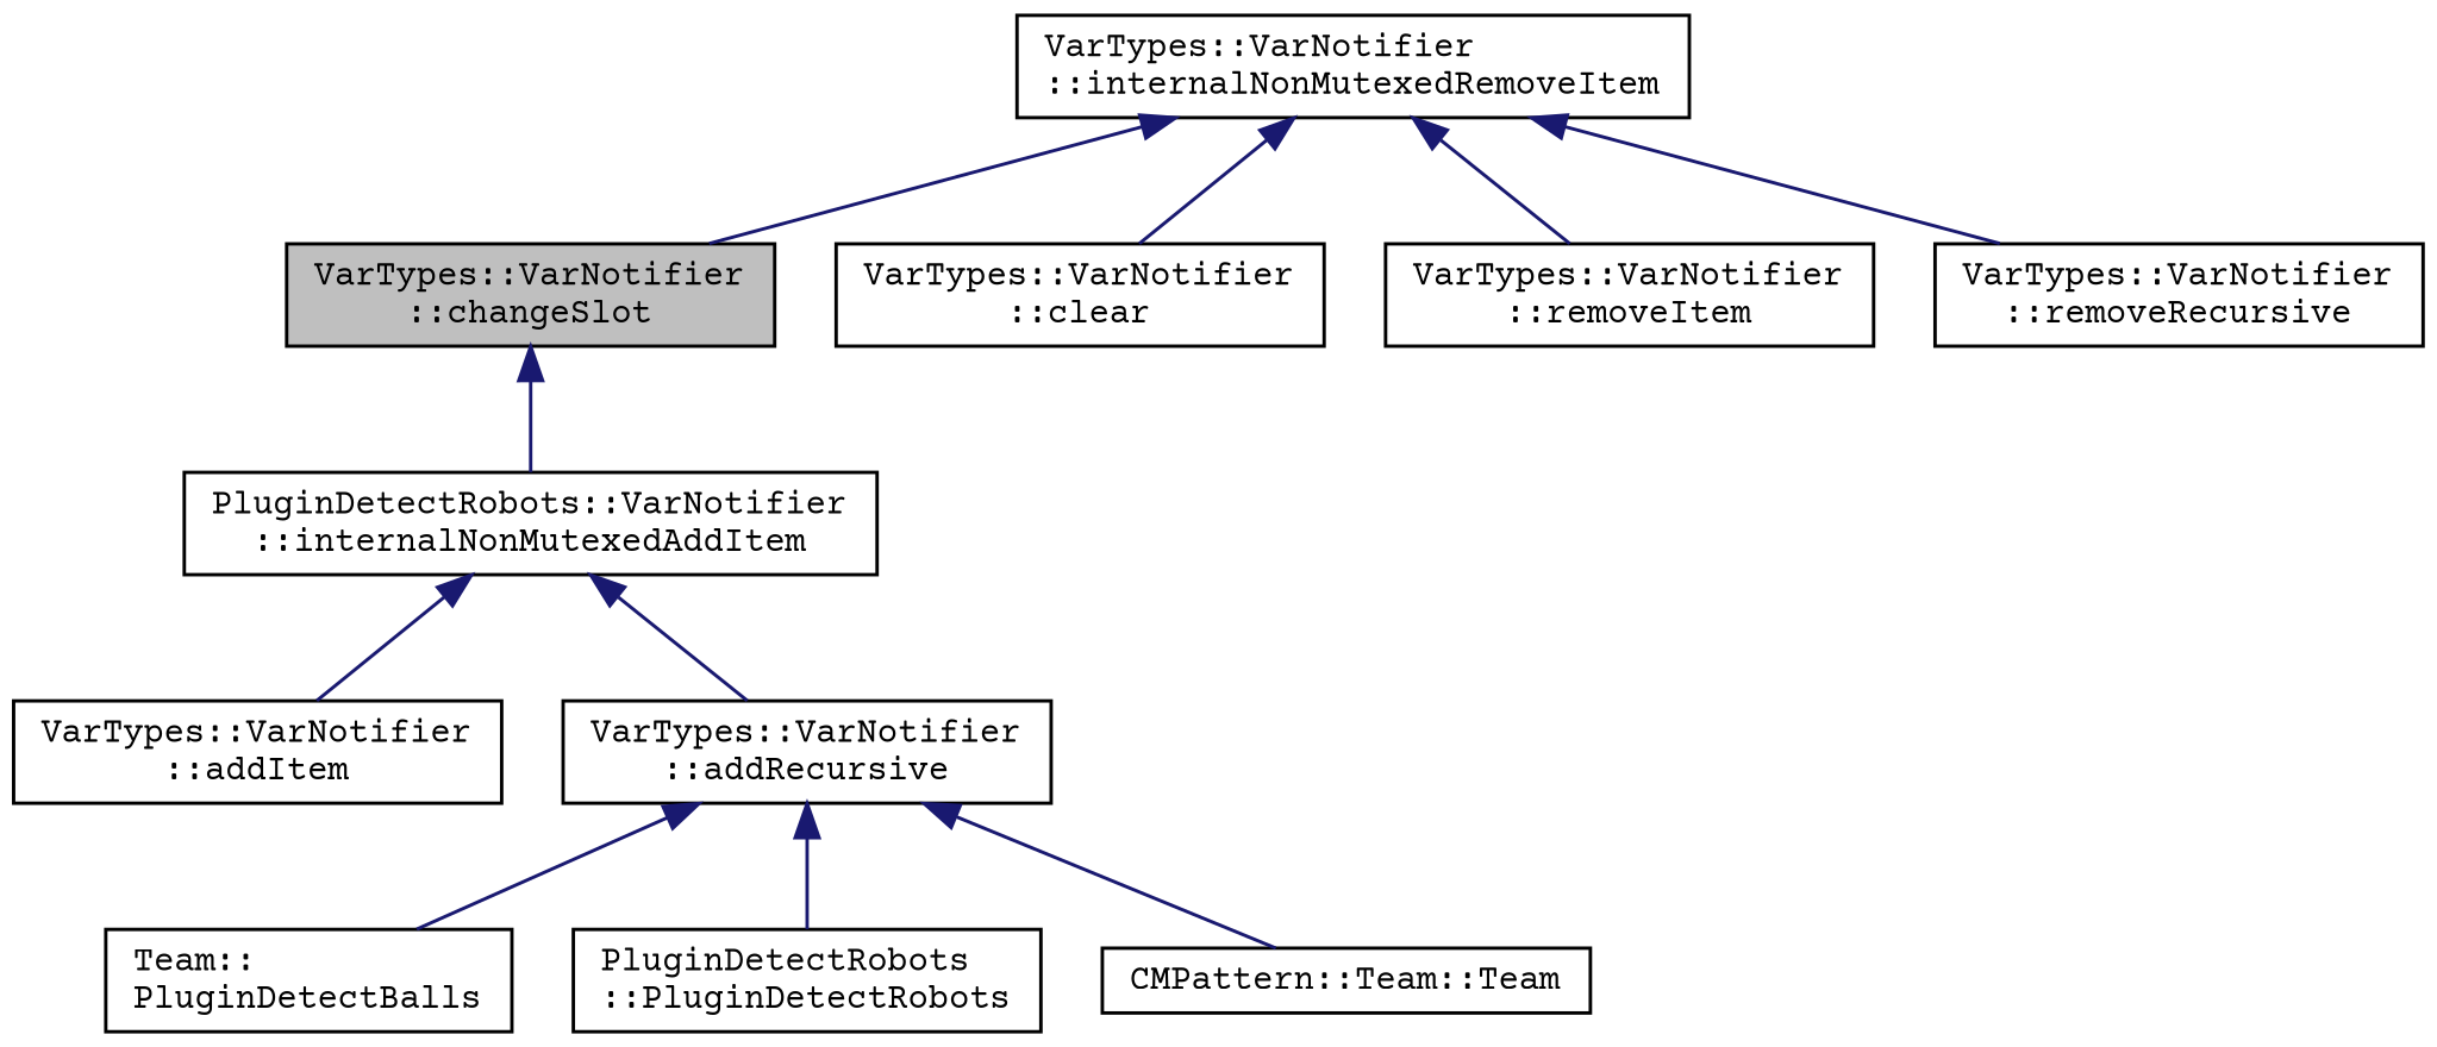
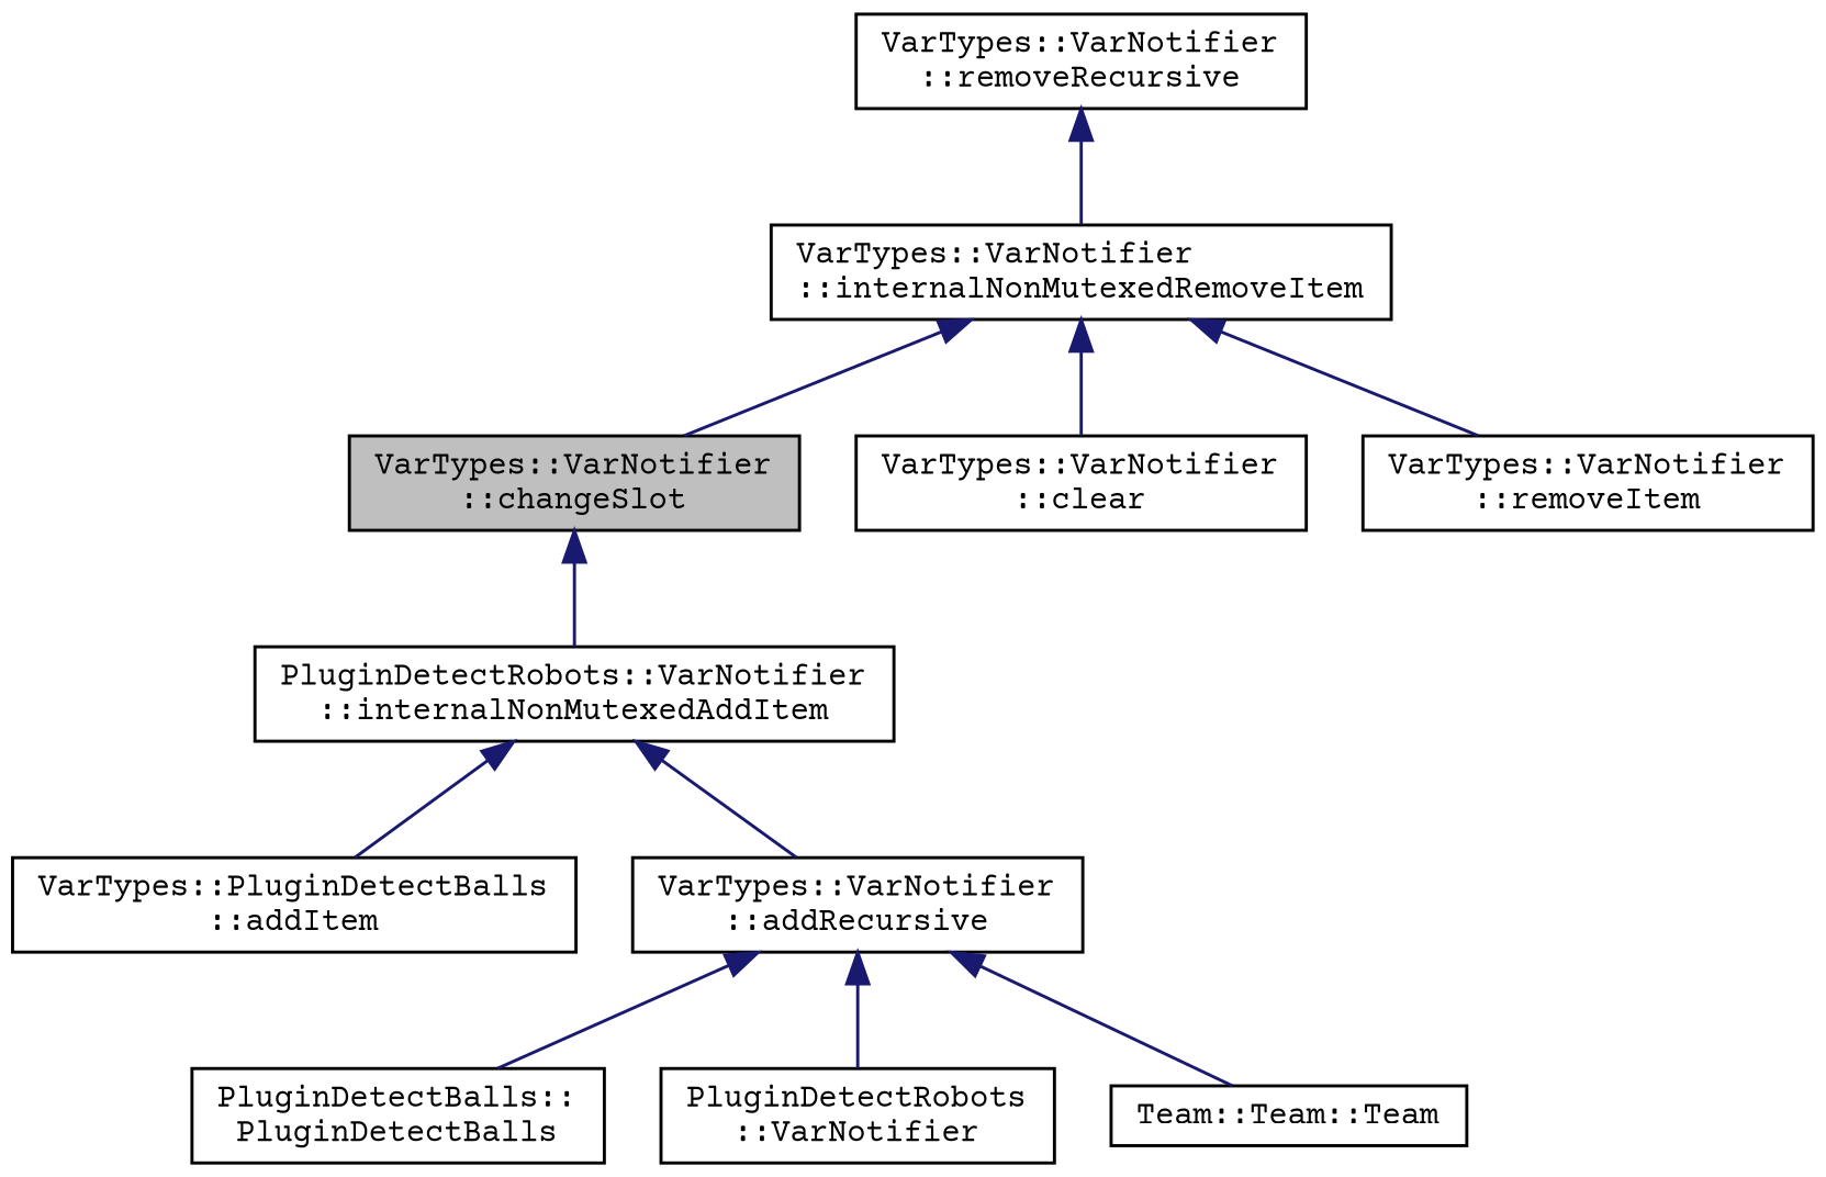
  digraph {
    fontname="Courier Prime"
    rankdir=TB
    node [color=black fillcolor=white fontname="Courier Prime" fontsize=10 shape=record style=filled]
    edge [color=midnightblue dir=back fontname="Courier Prime" fontsize=10 labelfontname=Helvetica labelfontsize=10 style=solid]
    n1 [fillcolor=grey75 fontcolor=black height=0.2 label="VarTypes::VarNotifier\l::changeSlot" width=0.4]
    n2 [height=0.2 label="PluginDetectRobots::VarNotifier\l::internalNonMutexedAddItem" width=0.4]
-   n3 [height=0.2 label="VarTypes::VarNotifier\l::addItem" width=0.4]
+   n3 [height=0.2 label="VarTypes::PluginDetectBalls\l::addItem" width=0.4]
    n4 [height=0.2 label="VarTypes::VarNotifier\l::addRecursive" width=0.4]
    n5 [height=0.2 label="VarTypes::VarNotifier\l::internalNonMutexedRemoveItem" width=0.4]
    n6 [height=0.2 label="VarTypes::VarNotifier\l::clear" width=0.4]
    n7 [height=0.2 label="VarTypes::VarNotifier\l::removeItem" width=0.4]
    n8 [height=0.2 label="VarTypes::VarNotifier\l::removeRecursive" width=0.4]
-   n9 [height=0.2 label="Team::\lPluginDetectBalls" width=0.4]
-   n10 [height=0.2 label="PluginDetectRobots\l::PluginDetectRobots" width=0.4]
-   n11 [height=0.2 label="CMPattern::Team::Team" width=0.4]
+   n9 [height=0.2 label="PluginDetectBalls::\lPluginDetectBalls" width=0.4]
+   n10 [height=0.2 label="PluginDetectRobots\l::VarNotifier" width=0.4]
+   n11 [height=0.2 label="Team::Team::Team" width=0.4]
    n1 -> n2
    n2 -> n3
    n2 -> n4
    n4 -> n9
    n4 -> n10
    n4 -> n11
    n5 -> n1
    n5 -> n6
    n5 -> n7
-   n5 -> n8
+   n8 -> n5
  }
